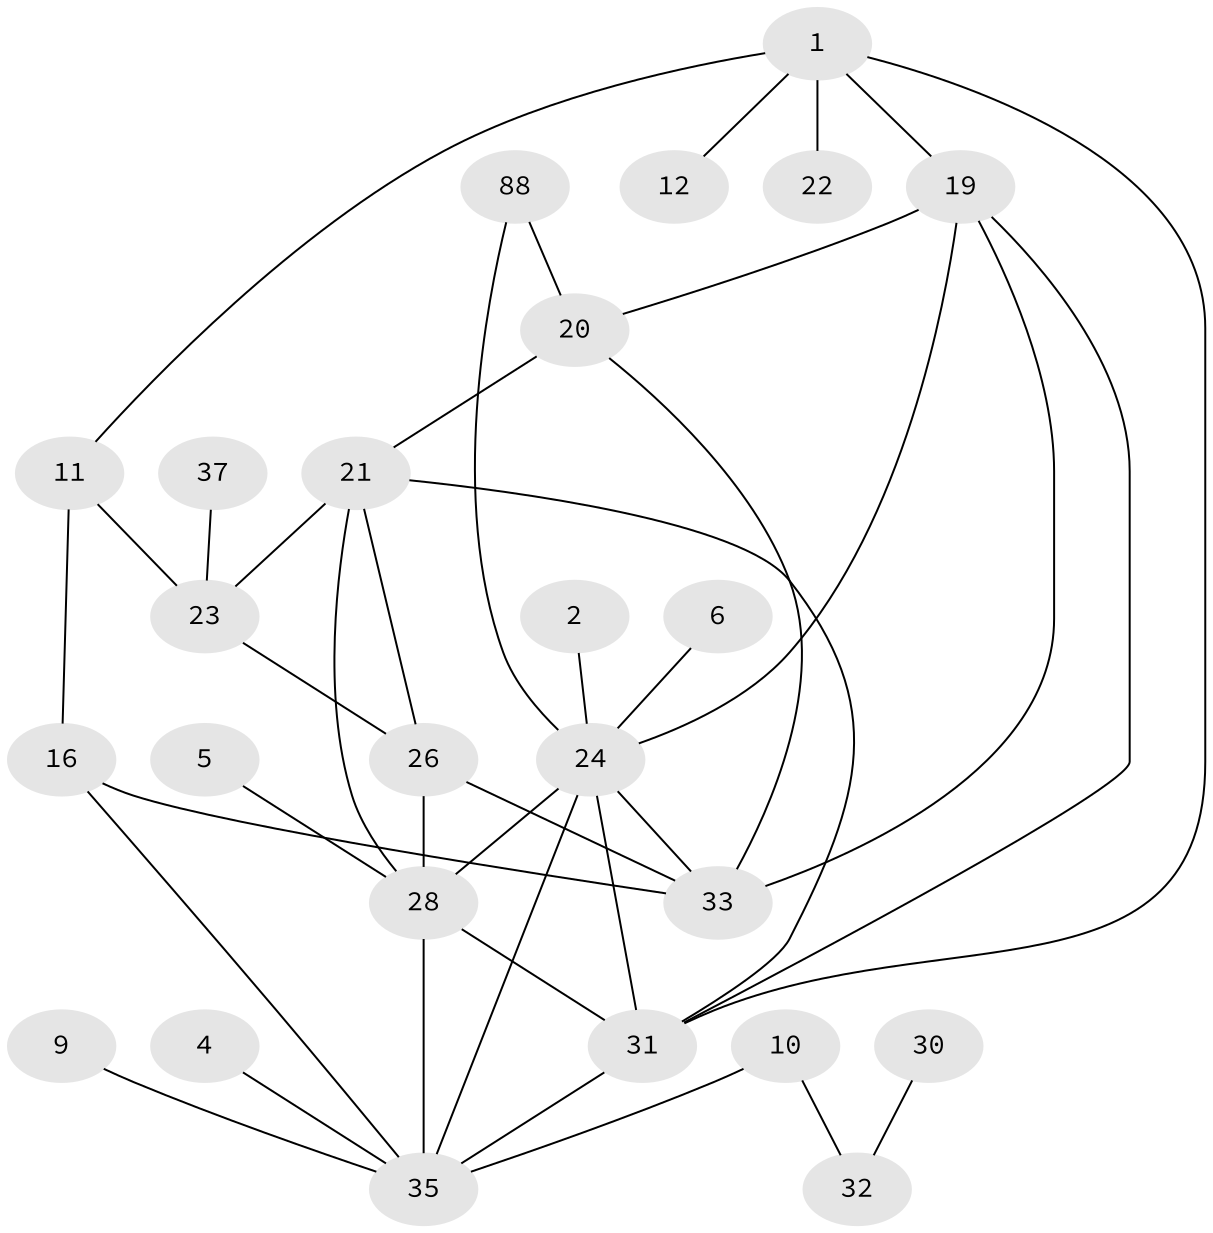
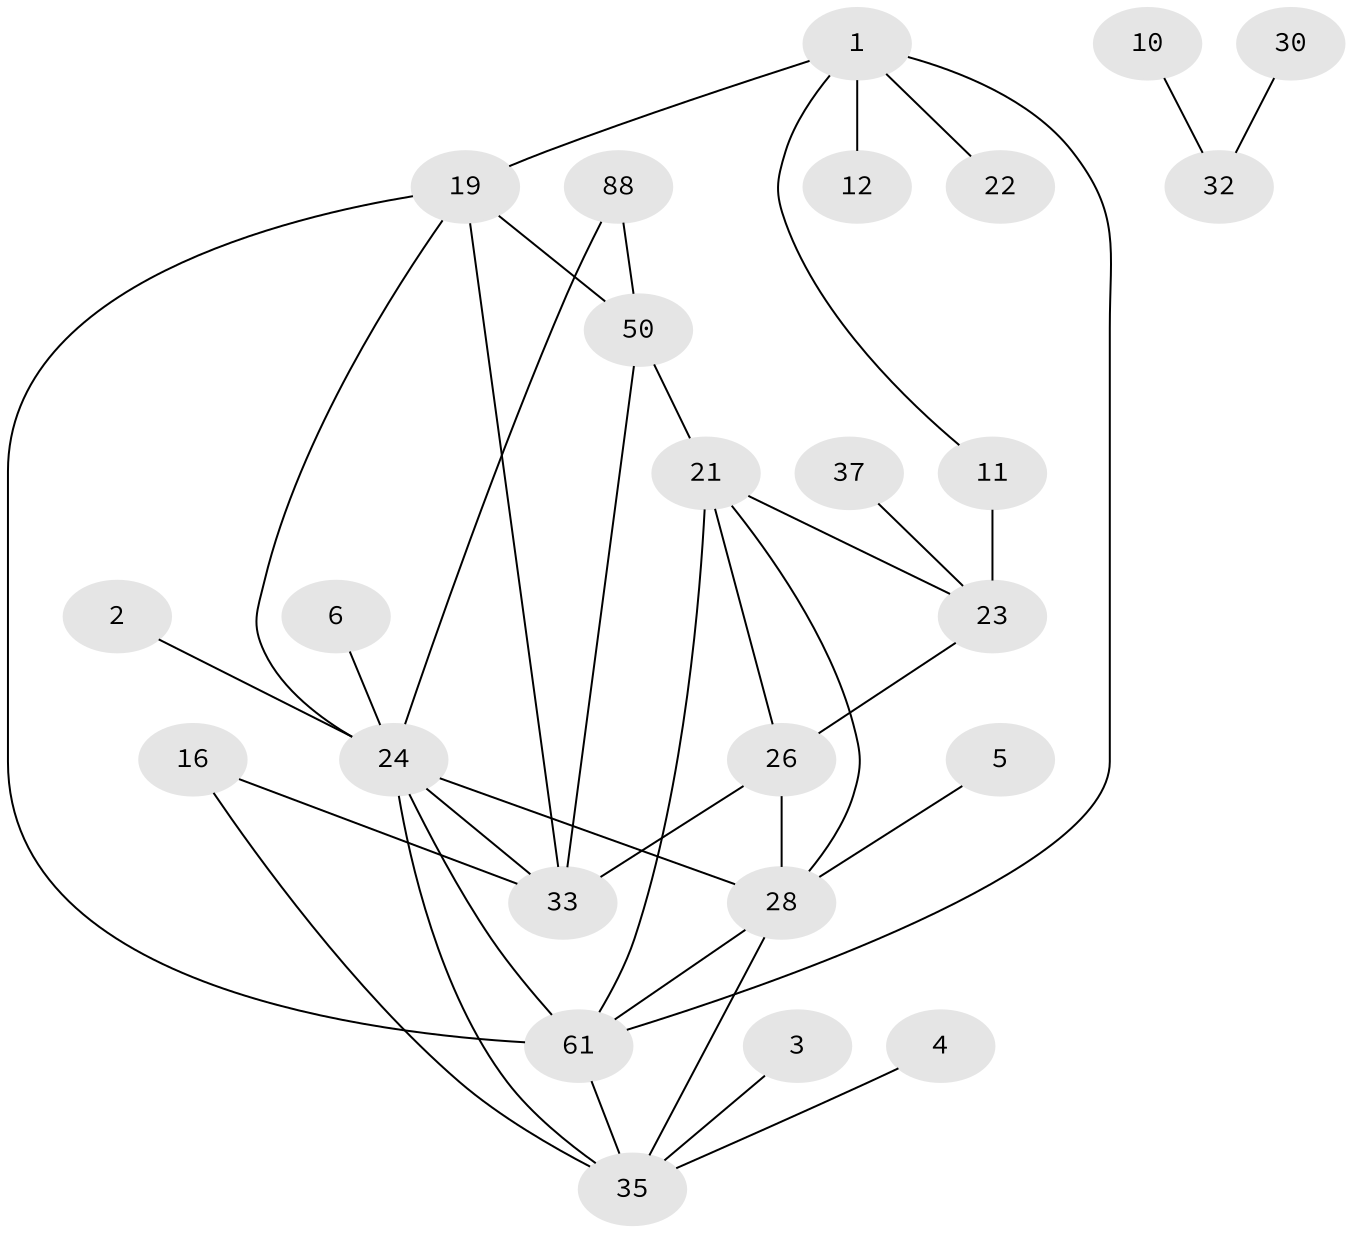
  graph {
    fontname="Source Code Pro"
    node [color=gray90 fontname="Source Code Pro" style=filled]
    edge [fontname="Source Code Pro" weight=1.0]
    1
    11
    12
    19
    22
-   31
+   31 [label=61]
    16
    23
    24
    33
-   20
+   20 [label=50]
    35
    2
    28
-   3 [label=9]
+   3
    4
    6
    n18 [label=5]
    10
    32
    26
    n22 [label=37]
    n23 [label=88]
    21
    30
    1 -- 11
    1 -- 12
    1 -- 19 [weight=2.0]
    1 -- 22 [weight=2.0]
    1 -- 31
-   11 -- 16
    11 -- 23 [weight=2.0]
    19 -- 31
    19 -- 24
    19 -- 33
    19 -- 20
    31 -- 35
    16 -- 33
    16 -- 35
    23 -- 26 [weight=2.0]
    24 -- 31
    24 -- 33
    24 -- 35
    24 -- 28
    20 -- 33
    20 -- 21 [weight=2.0]
    2 -- 24
    28 -- 31
    28 -- 35
    3 -- 35
    4 -- 35
    6 -- 24
    n18 -- 28
-   10 -- 35
    10 -- 32
    26 -- 33
    26 -- 28
    n22 -- 23
    n23 -- 24
    n23 -- 20
    21 -- 31
    21 -- 23
    21 -- 28
    21 -- 26
    30 -- 32
  }
